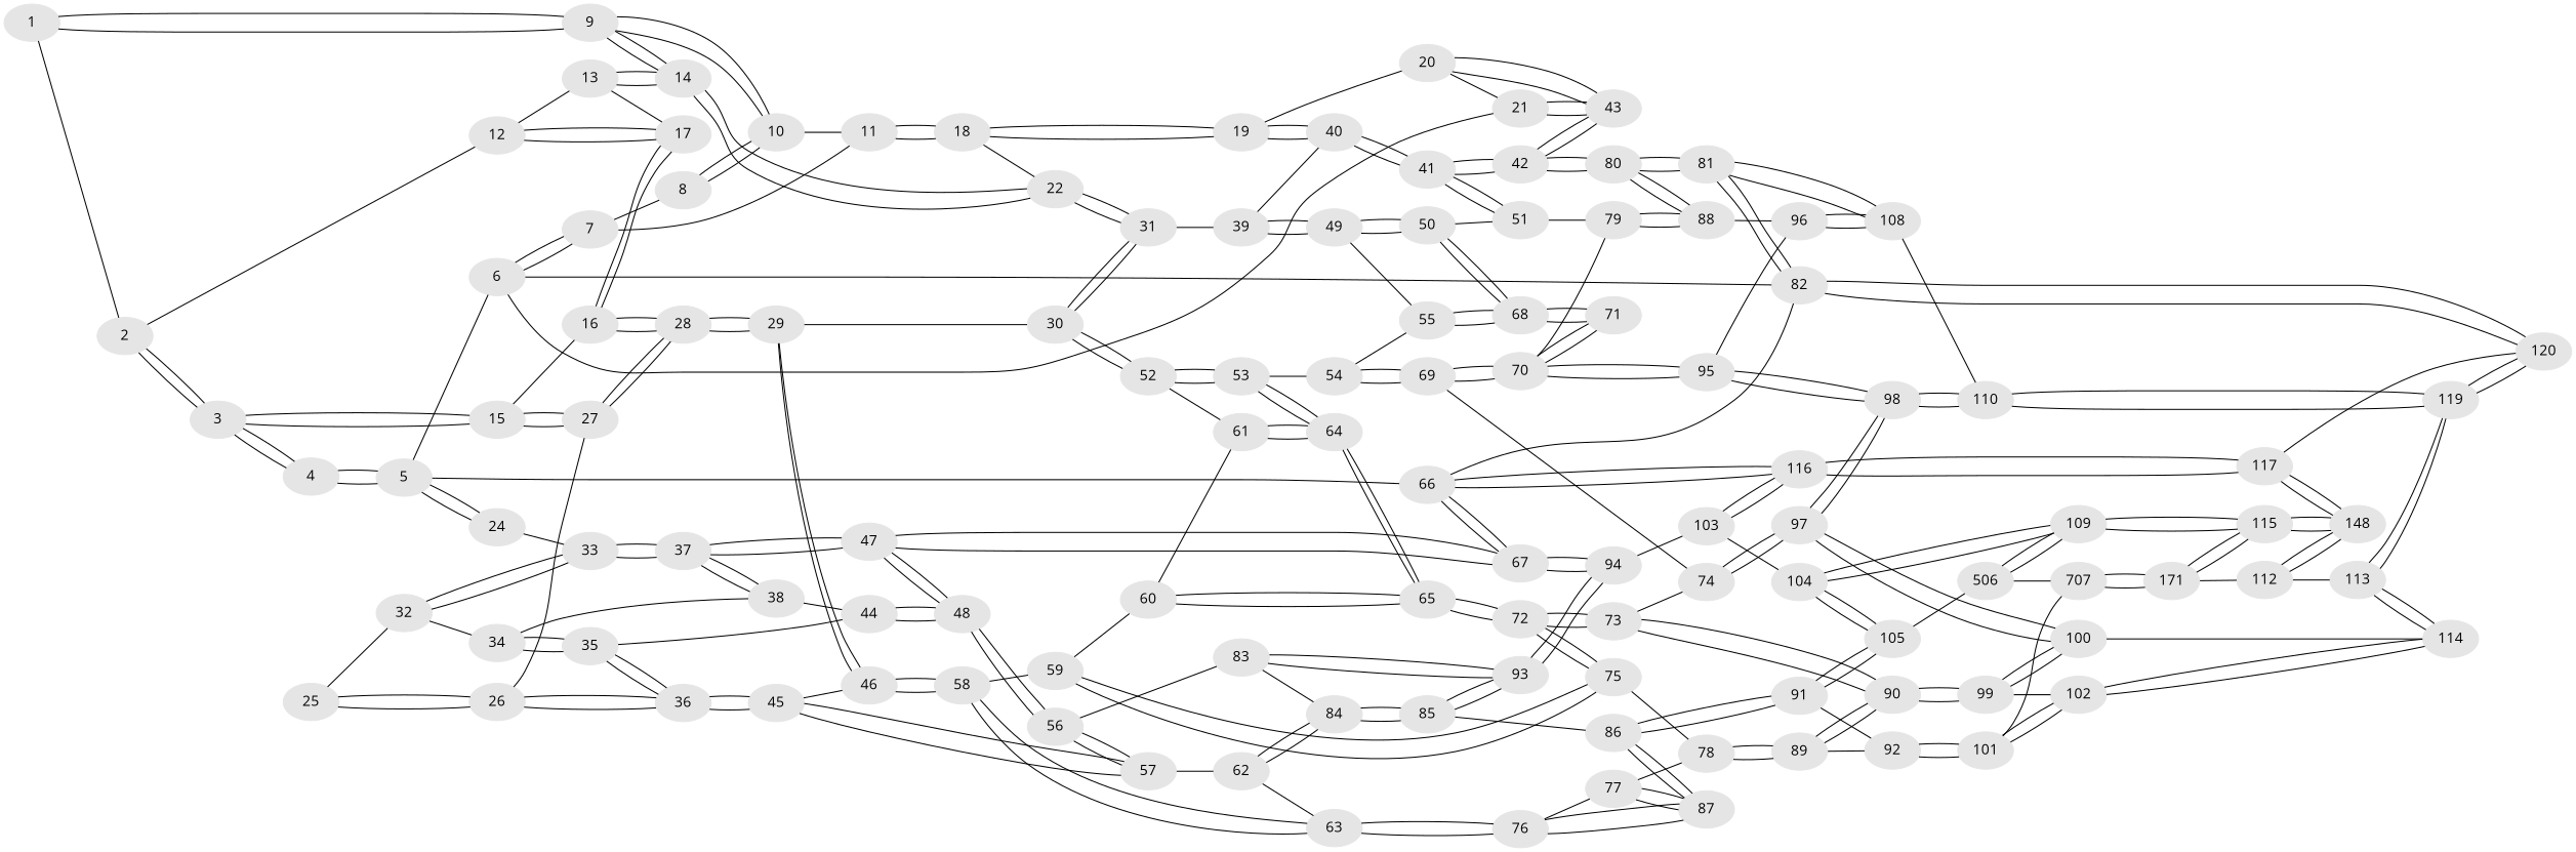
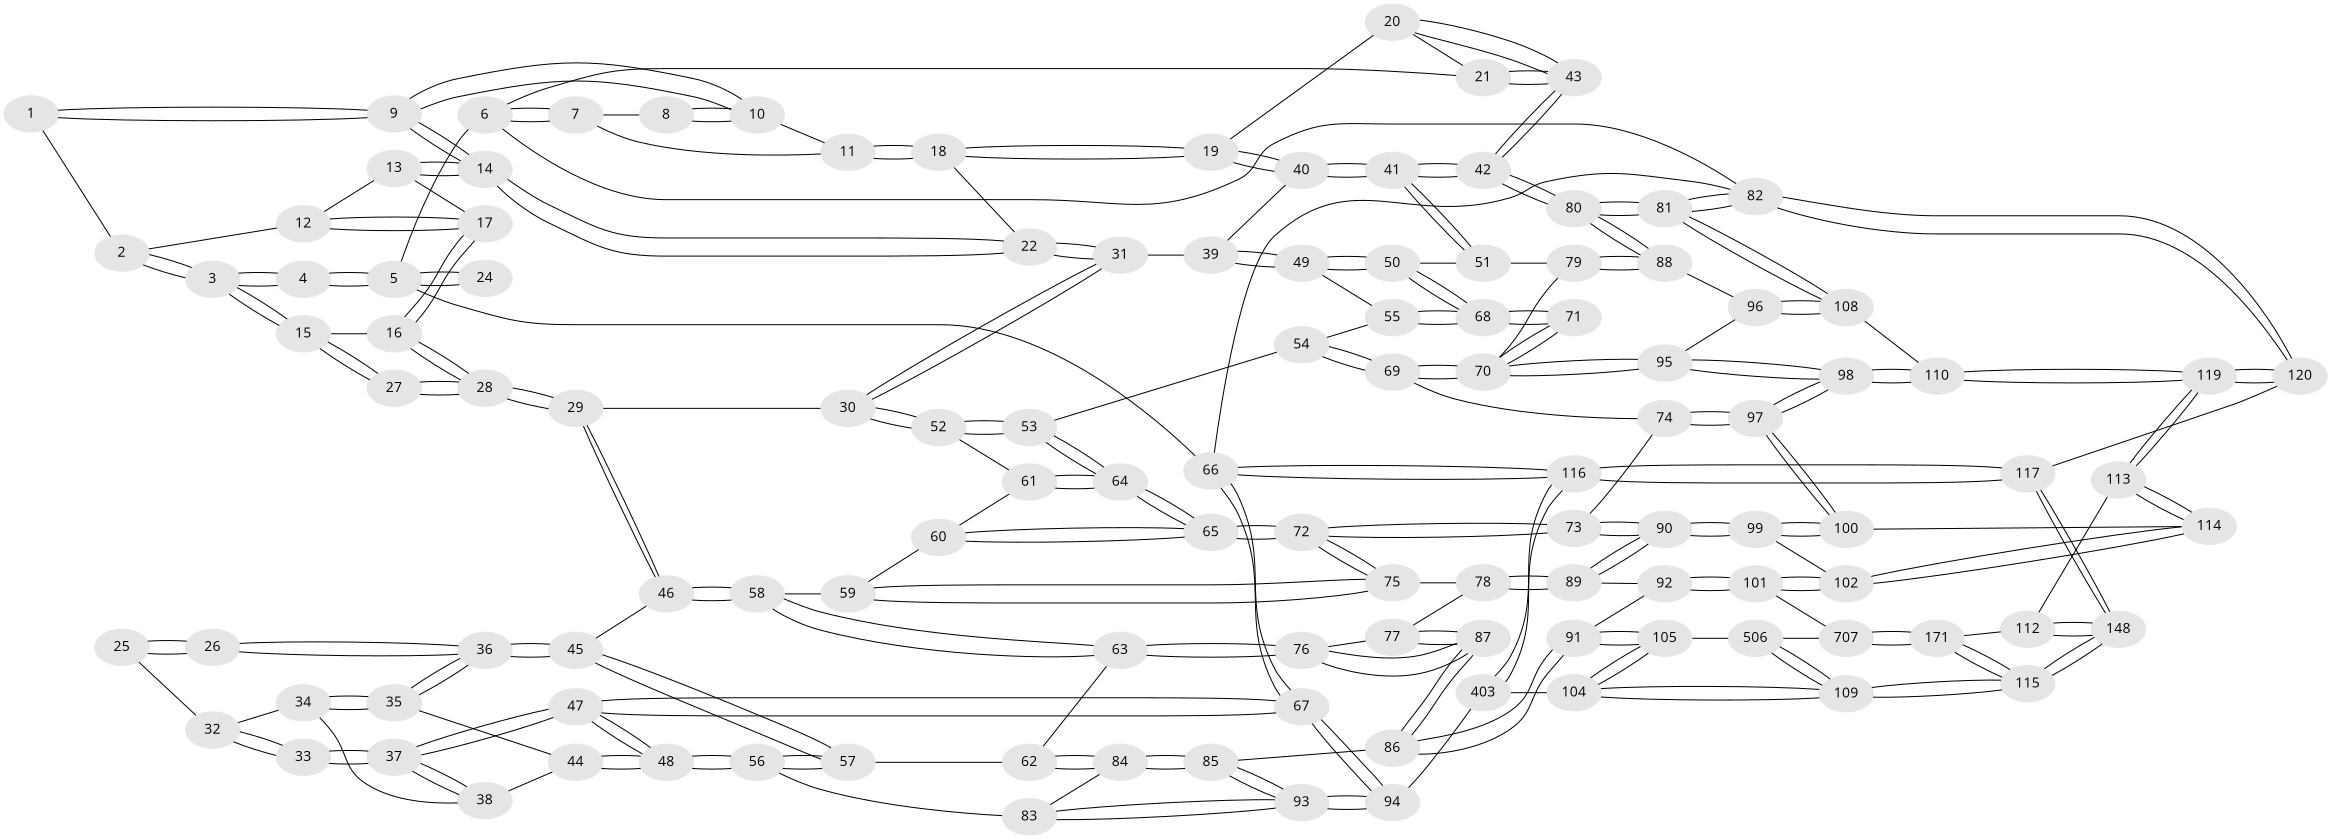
  graph {
    fontname="Open Sans"
    rankdir=LR
    node [color=gray90 fontname="Open Sans" style=filled]
    edge [fontname="Open Sans"]
    1
    2
    9
    3
    12
    10
    14
    4
    15
    13
    17
    5
    16
    27
    6
    24
    66
    7
    21
    82
    33
    67
    116
    8
    11
    43
    120
    18
    22
    19
    31
    28
    29
    20
    40
    41
    39
    25
    26
    32
    37
    36
    34
    45
    30
    46
    52
    58
    53
    61
    49
    35
    38
    47
    44
    48
    57
    50
    55
    42
    51
    80
    79
    88
    81
    56
    62
    59
    63
    94
    83
    68
    71
    54
    64
    69
    65
    70
    74
    84
    93
    60
    75
    76
    78
    72
    85
    77
    87
    73
    117
-   103
+   103 [label=403]
    95
    97
    96
    98
    90
    99
    100
    89
    92
    108
    110
    86
    91
    105
    101
    102
    n109 [label=506]
    n110 [label=707]
    104
    114
    119
    n114 [label=171]
    109
    115
    112
    n118 [label=148]
    113
    1 -- 2
    1 -- 9
    1 -- 9
    2 -- 3
    2 -- 3
    2 -- 12
    9 -- 10
    9 -- 10
    9 -- 14
    9 -- 14
    3 -- 4
    3 -- 4
    3 -- 15
    3 -- 15
    12 -- 13
    12 -- 17
    12 -- 17
    10 -- 11
    14 -- 22
    14 -- 22
    4 -- 5
    4 -- 5
    15 -- 16
    15 -- 27
    15 -- 27
    13 -- 14
    13 -- 14
    13 -- 17
    5 -- 6
    5 -- 24
    5 -- 24
    5 -- 66
    16 -- 17
    16 -- 17
    16 -- 28
    16 -- 28
    27 -- 28
    27 -- 28
    6 -- 7
    6 -- 7
    6 -- 21
    6 -- 82
-   24 -- 33
    66 -- 82
    66 -- 67
    66 -- 67
    66 -- 116
    66 -- 116
    7 -- 8
    7 -- 11
    21 -- 43
    21 -- 43
    82 -- 120
    82 -- 120
    33 -- 37
    33 -- 37
    67 -- 94
    67 -- 94
    116 -- 117
    116 -- 117
    8 -- 10
    8 -- 10
    11 -- 18
    11 -- 18
    18 -- 22
    18 -- 19
    18 -- 19
    22 -- 31
    22 -- 31
    19 -- 20
    19 -- 40
    19 -- 40
    31 -- 39
    28 -- 29
    28 -- 29
    29 -- 30
    29 -- 46
    29 -- 46
    20 -- 21
    20 -- 43
    20 -- 43
    40 -- 41
    40 -- 41
    41 -- 42
    41 -- 42
    41 -- 51
    41 -- 51
    39 -- 40
    39 -- 49
    39 -- 49
    25 -- 26
    25 -- 26
    25 -- 32
-   26 -- 27
    26 -- 36
    26 -- 36
    32 -- 33
    32 -- 33
    32 -- 34
    37 -- 38
    37 -- 38
    37 -- 47
    37 -- 47
    36 -- 45
    36 -- 45
    34 -- 35
    34 -- 35
    34 -- 38
    45 -- 46
    45 -- 57
    45 -- 57
    30 -- 31
    30 -- 31
    30 -- 52
    30 -- 52
    46 -- 58
    46 -- 58
    52 -- 53
    52 -- 53
    52 -- 61
    58 -- 59
    58 -- 63
    58 -- 63
    53 -- 54
    53 -- 64
    53 -- 64
    61 -- 64
    61 -- 64
    49 -- 50
    49 -- 50
    49 -- 55
    35 -- 36
    35 -- 36
    35 -- 44
    38 -- 44
    47 -- 67
    47 -- 67
    47 -- 48
    47 -- 48
    44 -- 48
    44 -- 48
    48 -- 56
    48 -- 56
    57 -- 62
    50 -- 51
    50 -- 68
    50 -- 68
    55 -- 68
    55 -- 68
    42 -- 43
    42 -- 43
    42 -- 80
    42 -- 80
    51 -- 79
    80 -- 88
    80 -- 88
    80 -- 81
    80 -- 81
    79 -- 88
    79 -- 88
    88 -- 96
    81 -- 82
    81 -- 82
    81 -- 108
    81 -- 108
    56 -- 57
    56 -- 57
    56 -- 83
    62 -- 63
    62 -- 84
    62 -- 84
    59 -- 60
    59 -- 75
    59 -- 75
    63 -- 76
    63 -- 76
    94 -- 103
    83 -- 84
    83 -- 93
    83 -- 93
    68 -- 71
    68 -- 71
    54 -- 55
    54 -- 69
    54 -- 69
    64 -- 65
    64 -- 65
    69 -- 70
    69 -- 70
    69 -- 74
    65 -- 72
    65 -- 72
    70 -- 79
    70 -- 71
    70 -- 71
    70 -- 95
    70 -- 95
    74 -- 97
    74 -- 97
    84 -- 85
    84 -- 85
    93 -- 94
    93 -- 94
    60 -- 61
    60 -- 65
    60 -- 65
    75 -- 78
    76 -- 77
    76 -- 87
    76 -- 87
    78 -- 89
    78 -- 89
    72 -- 75
    72 -- 75
    72 -- 73
    72 -- 73
    85 -- 93
    85 -- 93
    85 -- 86
    77 -- 78
    77 -- 87
    77 -- 87
    73 -- 74
    73 -- 90
    73 -- 90
    117 -- 120
    117 -- n118
    117 -- n118
    103 -- 116
    103 -- 116
    103 -- 104
    95 -- 96
    95 -- 98
    95 -- 98
    97 -- 98
    97 -- 98
    97 -- 100
    97 -- 100
    96 -- 108
    96 -- 108
    98 -- 110
    98 -- 110
    90 -- 99
    90 -- 99
    99 -- 100
    99 -- 100
    99 -- 102
    100 -- 114
    89 -- 90
    89 -- 90
    89 -- 92
    92 -- 101
    92 -- 101
    108 -- 110
    110 -- 119
    110 -- 119
    86 -- 87
    86 -- 87
    86 -- 91
    86 -- 91
    91 -- 92
    91 -- 105
    91 -- 105
    105 -- n109
    101 -- 102
    101 -- 102
    101 -- n110
    102 -- 114
    102 -- 114
    n109 -- n110
    n109 -- 109
    n109 -- 109
    n110 -- n114
    n110 -- n114
    104 -- 105
    104 -- 105
    104 -- 109
    104 -- 109
    119 -- 120
    119 -- 120
    n114 -- 115
    n114 -- 115
    n114 -- 112
    109 -- 115
    109 -- 115
    115 -- n118
    115 -- n118
    112 -- n118
    112 -- n118
    112 -- 113
    113 -- 114
    113 -- 114
    113 -- 119
    113 -- 119
  }
